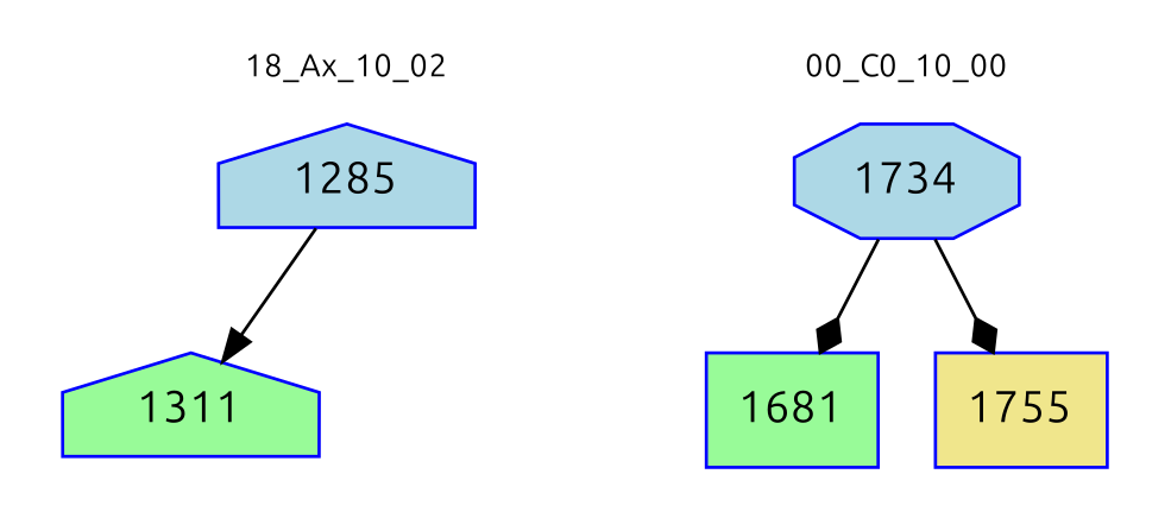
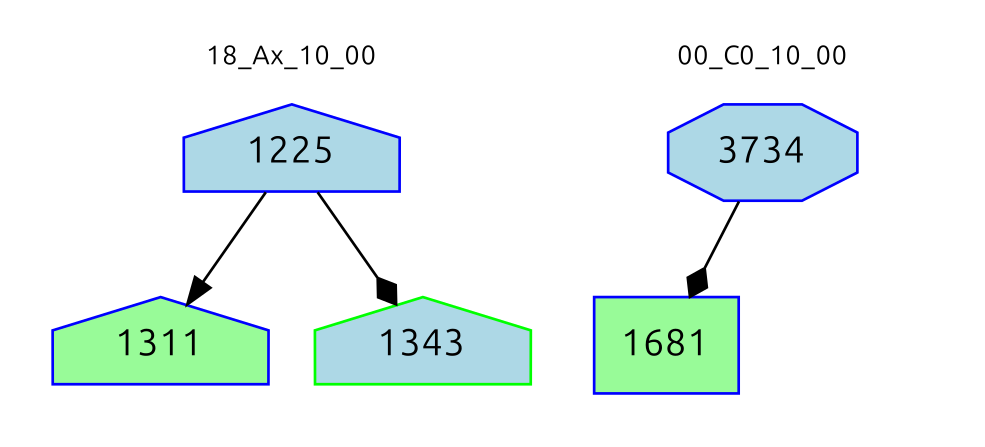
  digraph {
    fontname=Ubuntu
    node [color=blue fillcolor=lightblue fontname=Ubuntu shape=house style=filled]
    edge [arrowhead=diamond color=black fontname=Ubuntu]
-   n1 [label=1285]
+   n1 [label=1225]
    n2 [fillcolor=palegreen label=1311]
-   n4 [label=1734 shape=octagon]
+   n3 [color=green label=1343]
+   n4 [label=3734 shape=octagon]
    n5 [fillcolor=palegreen label=1681 shape=box]
-   n6 [fillcolor=khaki label=1755 shape=box]
    subgraph cluster_1 {
      color=white
      fontsize=10
-     label="18_Ax_10_02"
+     label="18_Ax_10_00"
      n1
      n2
+     n3
    }
    subgraph cluster_2 {
      color=white
      fontsize=10
      label="00_C0_10_00"
      n4
      n5
-     n6
    }
    n1 -> n2 [arrowhead=normal]
+   n1 -> n3
    n4 -> n5
-   n4 -> n6
  }
